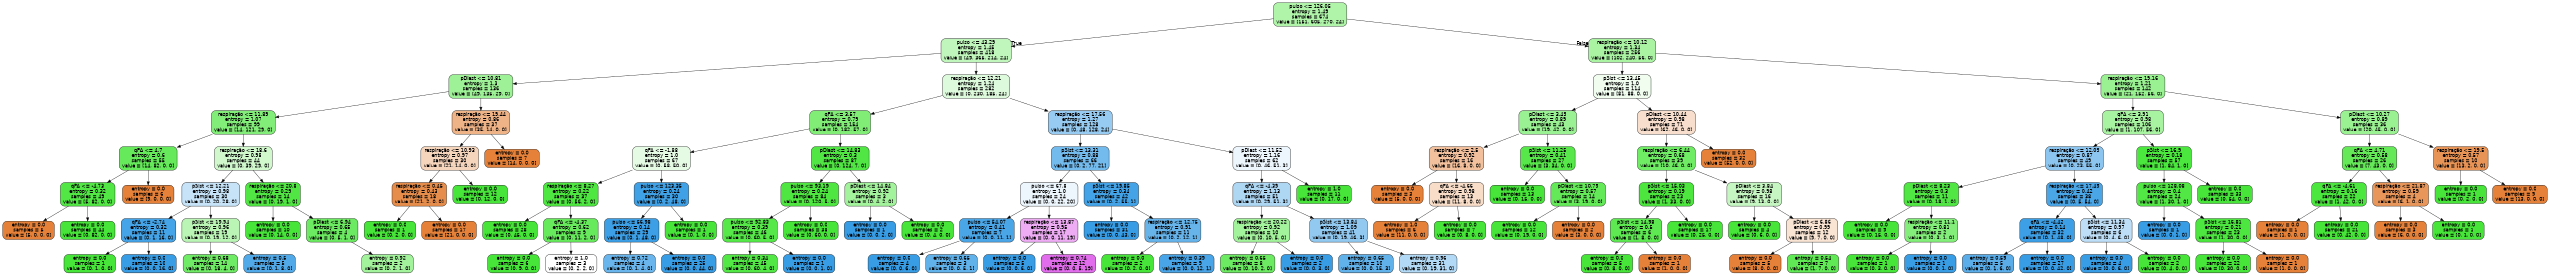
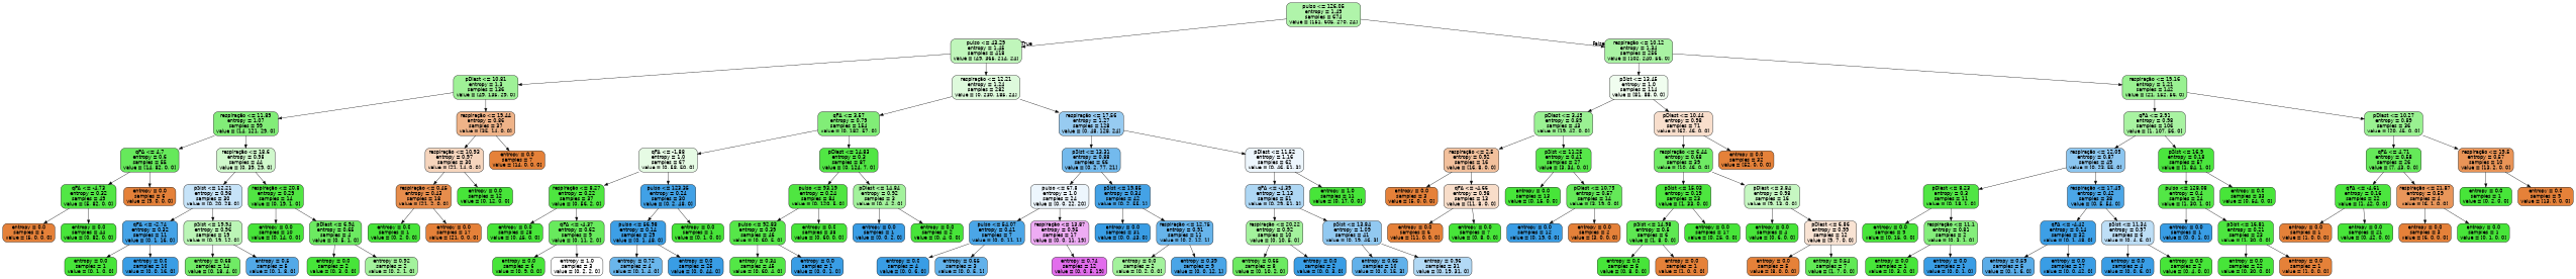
  digraph {
    node [color=black fillcolor="#47e539" fontname=helvetica shape=box style="filled, rounded"]
    edge [fontname=helvetica]
    n1 [fillcolor="#b0f4aa" label="pulso <= 126.05\nentropy = 1.49\nsamples = 674\nvalue = [151, 605, 270, 24]"]
    n2 [fillcolor="#c0f6bb" label="pulso <= 43.29\nentropy = 1.45\nsamples = 418\nvalue = [49, 365, 214, 24]"]
    n3 [fillcolor="#a9f3a3" label="respiração <= 10.12\nentropy = 1.34\nsamples = 256\nvalue = [102, 240, 56, 0]"]
    n4 [fillcolor="#9ff197" label="pDiast <= 10.81\nentropy = 1.3\nsamples = 136\nvalue = [49, 135, 29, 0]"]
    n5 [fillcolor="#defadc" label="respiração <= 12.21\nentropy = 1.24\nsamples = 282\nvalue = [0, 230, 185, 24]"]
    n6 [fillcolor="#f0fdef" label="pSist <= 13.45\nentropy = 1.0\nsamples = 114\nvalue = [81, 88, 0, 0]"]
    n7 [fillcolor="#99f191" label="respiração <= 19.16\nentropy = 1.21\nsamples = 142\nvalue = [21, 152, 56, 0]"]
    n8 [fillcolor="#82ed78" label="respiração <= 11.89\nentropy = 1.07\nsamples = 99\nvalue = [14, 121, 29, 0]"]
    n9 [fillcolor="#efb388" label="respiração <= 19.44\nentropy = 0.86\nsamples = 37\nvalue = [35, 14, 0, 0]"]
    n10 [fillcolor="#81ed77" label="qPA <= 3.57\nentropy = 0.79\nsamples = 154\nvalue = [0, 182, 57, 0]"]
    n11 [fillcolor="#97cbf1" label="respiração <= 17.56\nentropy = 1.27\nsamples = 128\nvalue = [0, 48, 128, 24]"]
    n12 [fillcolor="#66e95b" label="qPA <= 4.7\nentropy = 0.6\nsamples = 55\nvalue = [14, 82, 0, 0]"]
    n13 [fillcolor="#d0f8cc" label="respiração <= 18.6\nentropy = 0.98\nsamples = 44\nvalue = [0, 39, 29, 0]"]
    n14 [fillcolor="#f6d5bd" label="respiração <= 10.93\nentropy = 0.97\nsamples = 30\nvalue = [21, 14, 0, 0]"]
    n15 [fillcolor="#e58139" label="entropy = 0.0\nsamples = 7\nvalue = [14, 0, 0, 0]"]
    n16 [fillcolor="#52e745" label="qPA <= -4.73\nentropy = 0.32\nsamples = 49\nvalue = [5, 82, 0, 0]"]
    n17 [fillcolor="#e58139" label="entropy = 0.0\nsamples = 6\nvalue = [9, 0, 0, 0]"]
    n18 [fillcolor="#c6e3f8" label="pSist <= 12.21\nentropy = 0.98\nsamples = 30\nvalue = [0, 20, 28, 0]"]
    n19 [fillcolor="#51e643" label="respiração <= 20.8\nentropy = 0.29\nsamples = 14\nvalue = [0, 19, 1, 0]"]
    n20 [fillcolor="#e58139" label="entropy = 0.0\nsamples = 5\nvalue = [5, 0, 0, 0]"]
    n21 [label="entropy = 0.0\nsamples = 44\nvalue = [0, 82, 0, 0]"]
    n22 [fillcolor="#45a3e7" label="qPA <= -2.74\nentropy = 0.32\nsamples = 11\nvalue = [0, 1, 16, 0]"]
    n23 [fillcolor="#bbf5b6" label="pSist <= 19.94\nentropy = 0.96\nsamples = 19\nvalue = [0, 19, 12, 0]"]
    n24 [label="entropy = 0.0\nsamples = 10\nvalue = [0, 14, 0, 0]"]
    n25 [fillcolor="#6cea61" label="pDiast <= 6.94\nentropy = 0.65\nsamples = 4\nvalue = [0, 5, 1, 0]"]
    n26 [label="entropy = 0.0\nsamples = 1\nvalue = [0, 1, 0, 0]"]
    n27 [fillcolor="#399de5" label="entropy = 0.0\nsamples = 10\nvalue = [0, 0, 16, 0]"]
    n28 [fillcolor="#70eb65" label="entropy = 0.68\nsamples = 14\nvalue = [0, 18, 4, 0]"]
    n29 [fillcolor="#52a9e8" label="entropy = 0.5\nsamples = 5\nvalue = [0, 1, 8, 0]"]
+   n30 [label="entropy = 0.0\nsamples = 2\nvalue = [0, 3, 0, 0]"]
    n31 [fillcolor="#a3f29c" label="entropy = 0.92\nsamples = 2\nvalue = [0, 2, 1, 0]"]
    n32 [fillcolor="#e78d4c" label="respiração <= 0.45\nentropy = 0.43\nsamples = 18\nvalue = [21, 2, 0, 0]"]
    n33 [label="entropy = 0.0\nsamples = 12\nvalue = [0, 12, 0, 0]"]
    n34 [label="entropy = 0.0\nsamples = 1\nvalue = [0, 2, 0, 0]"]
    n35 [fillcolor="#e58139" label="entropy = 0.0\nsamples = 17\nvalue = [21, 0, 0, 0]"]
    n36 [fillcolor="#e6fbe4" label="qPA <= -1.88\nentropy = 1.0\nsamples = 67\nvalue = [0, 58, 50, 0]"]
    n37 [fillcolor="#51e644" label="pDiast <= 14.83\nentropy = 0.3\nsamples = 87\nvalue = [0, 124, 7, 0]"]
    n38 [fillcolor="#73baed" label="pSist <= 13.31\nentropy = 0.88\nsamples = 66\nvalue = [0, 2, 77, 21]"]
    n39 [fillcolor="#edf6fd" label="pDiast <= 11.52\nentropy = 1.16\nsamples = 62\nvalue = [0, 46, 51, 3]"]
    n40 [fillcolor="#4ee640" label="respiração <= 8.27\nentropy = 0.22\nsamples = 37\nvalue = [0, 56, 2, 0]"]
    n41 [fillcolor="#41a1e6" label="pulso <= 123.35\nentropy = 0.24\nsamples = 30\nvalue = [0, 2, 48, 0]"]
    n42 [fillcolor="#4fe641" label="pulso <= 93.19\nentropy = 0.24\nsamples = 84\nvalue = [0, 120, 5, 0]"]
    n43 [fillcolor="#a3f29c" label="pDiast <= 14.84\nentropy = 0.92\nsamples = 3\nvalue = [0, 4, 2, 0]"]
    n44 [label="entropy = 0.0\nsamples = 28\nvalue = [0, 45, 0, 0]"]
    n45 [fillcolor="#68ea5d" label="qPA <= -4.37\nentropy = 0.62\nsamples = 9\nvalue = [0, 11, 2, 0]"]
    n46 [fillcolor="#3d9fe6" label="pulso <= 56.98\nentropy = 0.14\nsamples = 29\nvalue = [0, 1, 48, 0]"]
    n47 [label="entropy = 0.0\nsamples = 1\nvalue = [0, 1, 0, 0]"]
    n48 [label="entropy = 0.0\nsamples = 6\nvalue = [0, 9, 0, 0]"]
    n49 [fillcolor="#ffffff" label="entropy = 1.0\nsamples = 3\nvalue = [0, 2, 2, 0]"]
    n50 [fillcolor="#6ab6ec" label="entropy = 0.72\nsamples = 4\nvalue = [0, 1, 4, 0]"]
    n51 [fillcolor="#399de5" label="entropy = 0.0\nsamples = 25\nvalue = [0, 0, 44, 0]"]
    n52 [fillcolor="#56e749" label="pulso <= 92.83\nentropy = 0.39\nsamples = 46\nvalue = [0, 60, 5, 0]"]
    n53 [label="entropy = 0.0\nsamples = 38\nvalue = [0, 60, 0, 0]"]
    n54 [fillcolor="#399de5" label="entropy = 0.0\nsamples = 1\nvalue = [0, 0, 2, 0]"]
    n55 [label="entropy = 0.0\nsamples = 2\nvalue = [0, 4, 0, 0]"]
    n56 [fillcolor="#53e746" label="entropy = 0.34\nsamples = 45\nvalue = [0, 60, 4, 0]"]
    n57 [fillcolor="#399de5" label="entropy = 0.0\nsamples = 1\nvalue = [0, 0, 1, 0]"]
    n58 [fillcolor="#edf6fd" label="pulso <= 67.8\nentropy = 1.0\nsamples = 24\nvalue = [0, 0, 22, 20]"]
    n59 [fillcolor="#44a2e6" label="pSist <= 19.85\nentropy = 0.34\nsamples = 42\nvalue = [0, 2, 55, 1]"]
    n60 [fillcolor="#aed7f4" label="qPA <= -4.39\nentropy = 1.13\nsamples = 51\nvalue = [0, 29, 51, 3]"]
    n61 [label="entropy = 1.0\nsamples = 11\nvalue = [0, 17, 0, 0]"]
    n62 [fillcolor="#4ba6e7" label="pulso <= 54.07\nentropy = 0.41\nsamples = 7\nvalue = [0, 0, 11, 1]"]
    n63 [fillcolor="#eeacf4" label="respiração <= 13.87\nentropy = 0.95\nsamples = 17\nvalue = [0, 0, 11, 19]"]
    n64 [fillcolor="#399de5" label="entropy = 0.0\nsamples = 31\nvalue = [0, 0, 43, 0]"]
    n65 [fillcolor="#67b4eb" label="respiração <= 12.75\nentropy = 0.91\nsamples = 11\nvalue = [0, 2, 12, 1]"]
    n66 [fillcolor="#399de5" label="entropy = 0.0\nsamples = 4\nvalue = [0, 0, 6, 0]"]
    n67 [fillcolor="#61b1ea" label="entropy = 0.65\nsamples = 3\nvalue = [0, 0, 5, 1]"]
-   n68 [fillcolor="#399de5" label="entropy = 0.0\nsamples = 5\nvalue = [0, 0, 6, 0]"]
    n69 [fillcolor="#e26dec" label="entropy = 0.74\nsamples = 12\nvalue = [0, 0, 5, 19]"]
-   n70 [label="entropy = 0.0\nsamples = 2\nvalue = [0, 2, 0, 0]"]
+   n70 [fillcolor="#a3f29c" label="entropy = 0.0\nsamples = 2\nvalue = [0, 2, 0, 0]"]
    n71 [fillcolor="#49a5e7" label="entropy = 0.39\nsamples = 9\nvalue = [0, 0, 12, 1]"]
    n72 [fillcolor="#a3f29c" label="respiração <= 20.22\nentropy = 0.92\nsamples = 10\nvalue = [0, 10, 5, 0]"]
    n73 [fillcolor="#92c9f1" label="pSist <= 13.84\nentropy = 1.09\nsamples = 41\nvalue = [0, 19, 46, 3]"]
    n74 [fillcolor="#6cea61" label="entropy = 0.65\nsamples = 8\nvalue = [0, 10, 2, 0]"]
    n75 [fillcolor="#399de5" label="entropy = 0.0\nsamples = 2\nvalue = [0, 0, 3, 0]"]
    n76 [fillcolor="#61b1ea" label="entropy = 0.65\nsamples = 10\nvalue = [0, 0, 15, 3]"]
    n77 [fillcolor="#b2d9f5" label="entropy = 0.96\nsamples = 31\nvalue = [0, 19, 31, 0]"]
    n78 [fillcolor="#9af193" label="pDiast <= 3.49\nentropy = 0.89\nsamples = 43\nvalue = [19, 42, 0, 0]"]
    n79 [fillcolor="#f8decc" label="pDiast <= 10.44\nentropy = 0.98\nsamples = 71\nvalue = [62, 46, 0, 0]"]
    n80 [fillcolor="#a8f3a1" label="qPA <= 3.91\nentropy = 0.98\nsamples = 106\nvalue = [1, 107, 56, 0]"]
    n81 [fillcolor="#99f191" label="pDiast <= 10.27\nentropy = 0.89\nsamples = 36\nvalue = [20, 45, 0, 0]"]
    n82 [fillcolor="#f2c09c" label="respiração <= 2.5\nentropy = 0.92\nsamples = 16\nvalue = [16, 8, 0, 0]"]
    n83 [fillcolor="#57e74a" label="pSist <= 11.25\nentropy = 0.41\nsamples = 27\nvalue = [3, 34, 0, 0]"]
    n84 [fillcolor="#6feb64" label="respiração <= 6.44\nentropy = 0.68\nsamples = 39\nvalue = [10, 46, 0, 0]"]
    n85 [fillcolor="#e58139" label="entropy = 0.0\nsamples = 32\nvalue = [52, 0, 0, 0]"]
    n86 [fillcolor="#e58139" label="entropy = 0.0\nsamples = 3\nvalue = [5, 0, 0, 0]"]
    n87 [fillcolor="#f8ddc9" label="qPA <= -4.66\nentropy = 0.98\nsamples = 13\nvalue = [11, 8, 0, 0]"]
    n88 [label="entropy = 0.0\nsamples = 13\nvalue = [0, 15, 0, 0]"]
    n89 [fillcolor="#64e958" label="pDiast <= 10.79\nentropy = 0.57\nsamples = 14\nvalue = [3, 19, 0, 0]"]
-   n90 [fillcolor="#e58139" label="entropy = 1.0\nsamples = 6\nvalue = [11, 0, 0, 0]"]
+   n90 [fillcolor="#e58139" label="entropy = 0.0\nsamples = 6\nvalue = [11, 0, 0, 0]"]
    n91 [label="entropy = 0.0\nsamples = 7\nvalue = [0, 8, 0, 0]"]
-   n92 [label="entropy = 0.0\nsamples = 12\nvalue = [0, 19, 0, 0]"]
+   n92 [fillcolor="#399de5" label="entropy = 0.0\nsamples = 12\nvalue = [0, 19, 0, 0]"]
    n93 [fillcolor="#e58139" label="entropy = 0.0\nsamples = 2\nvalue = [3, 0, 0, 0]"]
    n94 [fillcolor="#4de63f" label="pSist <= 15.03\nentropy = 0.19\nsamples = 23\nvalue = [1, 33, 0, 0]"]
    n95 [fillcolor="#c6f7c2" label="pDiast <= 3.84\nentropy = 0.98\nsamples = 16\nvalue = [9, 13, 0, 0]"]
    n96 [fillcolor="#5ee852" label="pSist <= 14.98\nentropy = 0.5\nsamples = 6\nvalue = [1, 8, 0, 0]"]
    n97 [label="entropy = 0.0\nsamples = 17\nvalue = [0, 25, 0, 0]"]
    n98 [label="entropy = 0.0\nsamples = 4\nvalue = [0, 6, 0, 0]"]
    n99 [fillcolor="#f9e3d3" label="pDiast <= 6.86\nentropy = 0.99\nsamples = 12\nvalue = [9, 7, 0, 0]"]
    n100 [label="entropy = 0.0\nsamples = 5\nvalue = [0, 8, 0, 0]"]
    n101 [fillcolor="#e58139" label="entropy = 0.0\nsamples = 1\nvalue = [1, 0, 0, 0]"]
    n102 [fillcolor="#e58139" label="entropy = 0.0\nsamples = 5\nvalue = [8, 0, 0, 0]"]
    n103 [fillcolor="#61e955" label="entropy = 0.54\nsamples = 7\nvalue = [1, 7, 0, 0]"]
    n104 [fillcolor="#8cc6f0" label="respiração <= 12.09\nentropy = 0.87\nsamples = 49\nvalue = [0, 23, 55, 0]"]
    n105 [fillcolor="#4be63e" label="pSist <= 16.9\nentropy = 0.18\nsamples = 57\nvalue = [1, 84, 1, 0]"]
    n106 [fillcolor="#65e959" label="qPA <= 4.71\nentropy = 0.58\nsamples = 26\nvalue = [7, 43, 0, 0]"]
    n107 [fillcolor="#e99457" label="respiração <= 19.5\nentropy = 0.57\nsamples = 10\nvalue = [13, 2, 0, 0]"]
    n108 [fillcolor="#51e644" label="pDiast <= 8.23\nentropy = 0.3\nsamples = 11\nvalue = [0, 18, 1, 0]"]
    n109 [fillcolor="#4ba6e7" label="respiração <= 17.49\nentropy = 0.42\nsamples = 38\nvalue = [0, 5, 54, 0]"]
    n110 [fillcolor="#53e746" label="pulso <= 128.08\nentropy = 0.4\nsamples = 24\nvalue = [1, 30, 1, 0]"]
    n111 [label="entropy = 0.0\nsamples = 33\nvalue = [0, 54, 0, 0]"]
    n112 [label="entropy = 0.0\nsamples = 9\nvalue = [0, 15, 0, 0]"]
    n113 [fillcolor="#84ee7b" label="respiração <= 11.1\nentropy = 0.81\nsamples = 2\nvalue = [0, 3, 1, 0]"]
    n114 [fillcolor="#3d9fe6" label="qPA <= -4.42\nentropy = 0.14\nsamples = 32\nvalue = [0, 1, 48, 0]"]
    n115 [fillcolor="#bddef6" label="pSist <= 11.34\nentropy = 0.97\nsamples = 6\nvalue = [0, 4, 6, 0]"]
    n116 [label="entropy = 0.0\nsamples = 1\nvalue = [0, 3, 0, 0]"]
    n117 [fillcolor="#399de5" label="entropy = 0.0\nsamples = 1\nvalue = [0, 0, 1, 0]"]
    n118 [fillcolor="#5aade9" label="entropy = 0.59\nsamples = 5\nvalue = [0, 1, 6, 0]"]
    n119 [fillcolor="#399de5" label="entropy = 0.0\nsamples = 27\nvalue = [0, 0, 42, 0]"]
    n120 [fillcolor="#399de5" label="entropy = 0.0\nsamples = 4\nvalue = [0, 0, 6, 0]"]
    n121 [label="entropy = 0.0\nsamples = 2\nvalue = [0, 4, 0, 0]"]
    n122 [fillcolor="#399de5" label="entropy = 0.0\nsamples = 1\nvalue = [0, 0, 1, 0]"]
    n123 [fillcolor="#4de640" label="pSist <= 16.81\nentropy = 0.21\nsamples = 23\nvalue = [1, 30, 0, 0]"]
    n124 [label="entropy = 0.0\nsamples = 22\nvalue = [0, 30, 0, 0]"]
    n125 [fillcolor="#e58139" label="entropy = 0.0\nsamples = 1\nvalue = [1, 0, 0, 0]"]
    n126 [fillcolor="#4be63e" label="qPA <= -4.61\nentropy = 0.16\nsamples = 22\nvalue = [1, 42, 0, 0]"]
    n127 [fillcolor="#e9965a" label="respiração <= 21.87\nentropy = 0.59\nsamples = 4\nvalue = [6, 1, 0, 0]"]
    n128 [label="entropy = 0.0\nsamples = 1\nvalue = [0, 2, 0, 0]"]
    n129 [fillcolor="#e58139" label="entropy = 0.0\nsamples = 9\nvalue = [13, 0, 0, 0]"]
    n130 [fillcolor="#e58139" label="entropy = 0.0\nsamples = 1\nvalue = [1, 0, 0, 0]"]
    n131 [label="entropy = 0.0\nsamples = 21\nvalue = [0, 42, 0, 0]"]
    n132 [fillcolor="#e58139" label="entropy = 0.0\nsamples = 3\nvalue = [6, 0, 0, 0]"]
    n133 [label="entropy = 0.0\nsamples = 1\nvalue = [0, 1, 0, 0]"]
    n1 -> n2 [headlabel=True labelangle=45 labeldistance=2.5]
    n1 -> n3 [headlabel=False labelangle=-45 labeldistance=2.5]
    n2 -> n4
    n2 -> n5
    n3 -> n6
    n3 -> n7
    n4 -> n8
    n4 -> n9
    n5 -> n10
    n5 -> n11
    n6 -> n78
    n6 -> n79
    n7 -> n80
    n7 -> n81
    n8 -> n12
    n8 -> n13
    n9 -> n14
    n9 -> n15
    n10 -> n36
    n10 -> n37
    n11 -> n38
    n11 -> n39
    n12 -> n16
    n12 -> n17
    n13 -> n18
    n13 -> n19
    n14 -> n32
    n14 -> n33
    n16 -> n20
    n16 -> n21
    n18 -> n22
    n18 -> n23
    n19 -> n24
    n19 -> n25
    n22 -> n26
    n22 -> n27
    n23 -> n28
    n23 -> n29
+   n25 -> n30
    n25 -> n31
    n32 -> n34
    n32 -> n35
    n36 -> n40
    n36 -> n41
    n37 -> n42
    n37 -> n43
    n38 -> n58
    n38 -> n59
    n39 -> n60
    n39 -> n61
    n40 -> n44
    n40 -> n45
    n41 -> n46
    n41 -> n47
    n42 -> n52
    n42 -> n53
    n43 -> n54
    n43 -> n55
    n45 -> n48
    n45 -> n49
    n46 -> n50
    n46 -> n51
    n52 -> n56
    n52 -> n57
    n58 -> n62
    n58 -> n63
    n59 -> n64
    n59 -> n65
    n60 -> n72
    n60 -> n73
    n62 -> n66
    n62 -> n67
-   n63 -> n68
    n63 -> n69
    n65 -> n70
    n65 -> n71
    n72 -> n74
    n72 -> n75
    n73 -> n76
    n73 -> n77
    n78 -> n82
    n78 -> n83
    n79 -> n84
    n79 -> n85
    n80 -> n104
    n80 -> n105
    n81 -> n106
    n81 -> n107
    n82 -> n86
    n82 -> n87
    n83 -> n88
    n83 -> n89
    n84 -> n94
    n84 -> n95
    n87 -> n90
    n87 -> n91
    n89 -> n92
    n89 -> n93
    n94 -> n96
    n94 -> n97
    n95 -> n98
    n95 -> n99
    n96 -> n100
    n96 -> n101
    n99 -> n102
    n99 -> n103
    n104 -> n108
    n104 -> n109
    n105 -> n110
    n105 -> n111
    n106 -> n126
    n106 -> n127
    n107 -> n128
    n107 -> n129
    n108 -> n112
    n108 -> n113
    n109 -> n114
    n109 -> n115
    n110 -> n122
    n110 -> n123
    n113 -> n116
    n113 -> n117
    n114 -> n118
    n114 -> n119
    n115 -> n120
    n115 -> n121
    n123 -> n124
    n123 -> n125
    n126 -> n130
    n126 -> n131
    n127 -> n132
    n127 -> n133
  }
